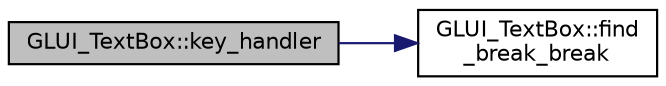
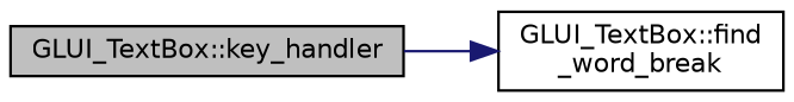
  digraph {
    rankdir=LR
    node [color=black fontname=Helvetica fontsize=10 shape=record style=filled]
    n1 [fillcolor=grey75 fontcolor=black height=0.2 label="GLUI_TextBox::key_handler" width=0.4]
-   n2 [fillcolor=white height=0.2 label="GLUI_TextBox::find\l_break_break" width=0.4]
+   n2 [fillcolor=white height=0.2 label="GLUI_TextBox::find\l_word_break" width=0.4]
    n1 -> n2 [color=midnightblue fontname=Helvetica fontsize=10 labelfontname=Helvetica labelfontsize=10 style=solid]
  }
